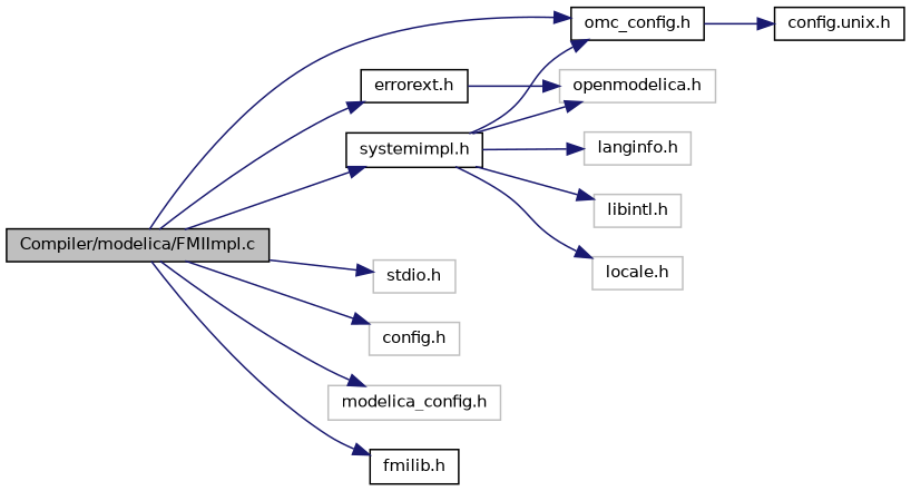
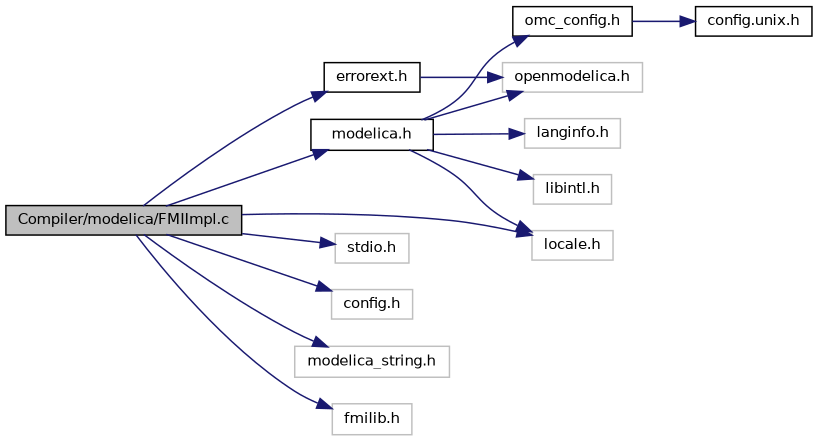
  digraph {
    rankdir=LR
    node [color=grey75 fillcolor=white fontname=Helvetica fontsize=10 shape=record style=filled]
    edge [color=midnightblue fontname=Helvetica fontsize=10 labelfontname=Helvetica labelfontsize=10 style=solid]
    n1 [color=black fillcolor=grey75 fontcolor=black height=0.2 label="Compiler/modelica/FMIImpl.c" width=0.4]
    n2 [color=black height=0.2 label="omc_config.h" width=0.4]
    n3 [height=0.2 label="stdio.h" width=0.4]
    n4 [height=0.2 label="config.h" width=0.4]
-   n5 [color=black height=0.2 label="systemimpl.h" width=0.4]
+   n5 [color=black height=0.2 label="modelica.h" width=0.4]
    n6 [color=black height=0.2 label="errorext.h" width=0.4]
-   n7 [height=0.2 label="modelica_config.h" width=0.4]
-   n8 [color=black height=0.2 label="fmilib.h" width=0.4]
+   n7 [height=0.2 label="modelica_string.h" width=0.4]
+   n8 [height=0.2 label="fmilib.h" width=0.4]
    n9 [color=black height=0.2 label="config.unix.h" width=0.4]
    n10 [height=0.2 label="openmodelica.h" width=0.4]
    n11 [height=0.2 label="locale.h" width=0.4]
    n12 [height=0.2 label="libintl.h" width=0.4]
    n13 [height=0.2 label="langinfo.h" width=0.4]
-   n1 -> n2
+   n1 -> n11
    n1 -> n3
    n1 -> n4
    n1 -> n5
    n1 -> n6
    n1 -> n7
    n1 -> n8
    n2 -> n9
    n5 -> n2
    n5 -> n10
    n5 -> n11
    n5 -> n12
    n5 -> n13
    n6 -> n10
  }
